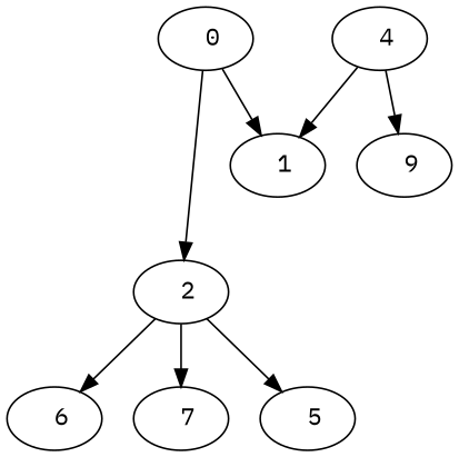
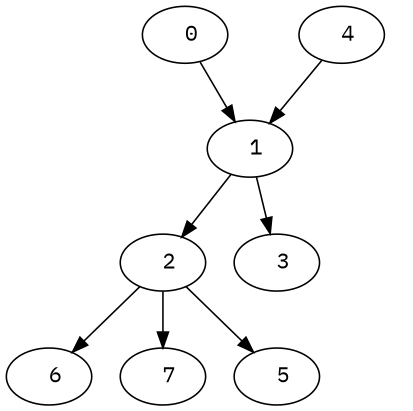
  digraph {
    fontname="IBM Plex Mono"
    node [fontname="IBM Plex Mono"]
    edge [fontname="IBM Plex Mono"]
    " 0"
    " 1"
    " 2"
+   " 3"
    " 6"
    " 7"
    " 5"
    " 4"
-   " 9"
    " 0" -> " 1"
-   " 0" -> " 2"
+   " 1" -> " 2"
+   " 1" -> " 3"
    " 2" -> " 6"
    " 2" -> " 7"
    " 2" -> " 5"
    " 4" -> " 1"
-   " 4" -> " 9"
  }
